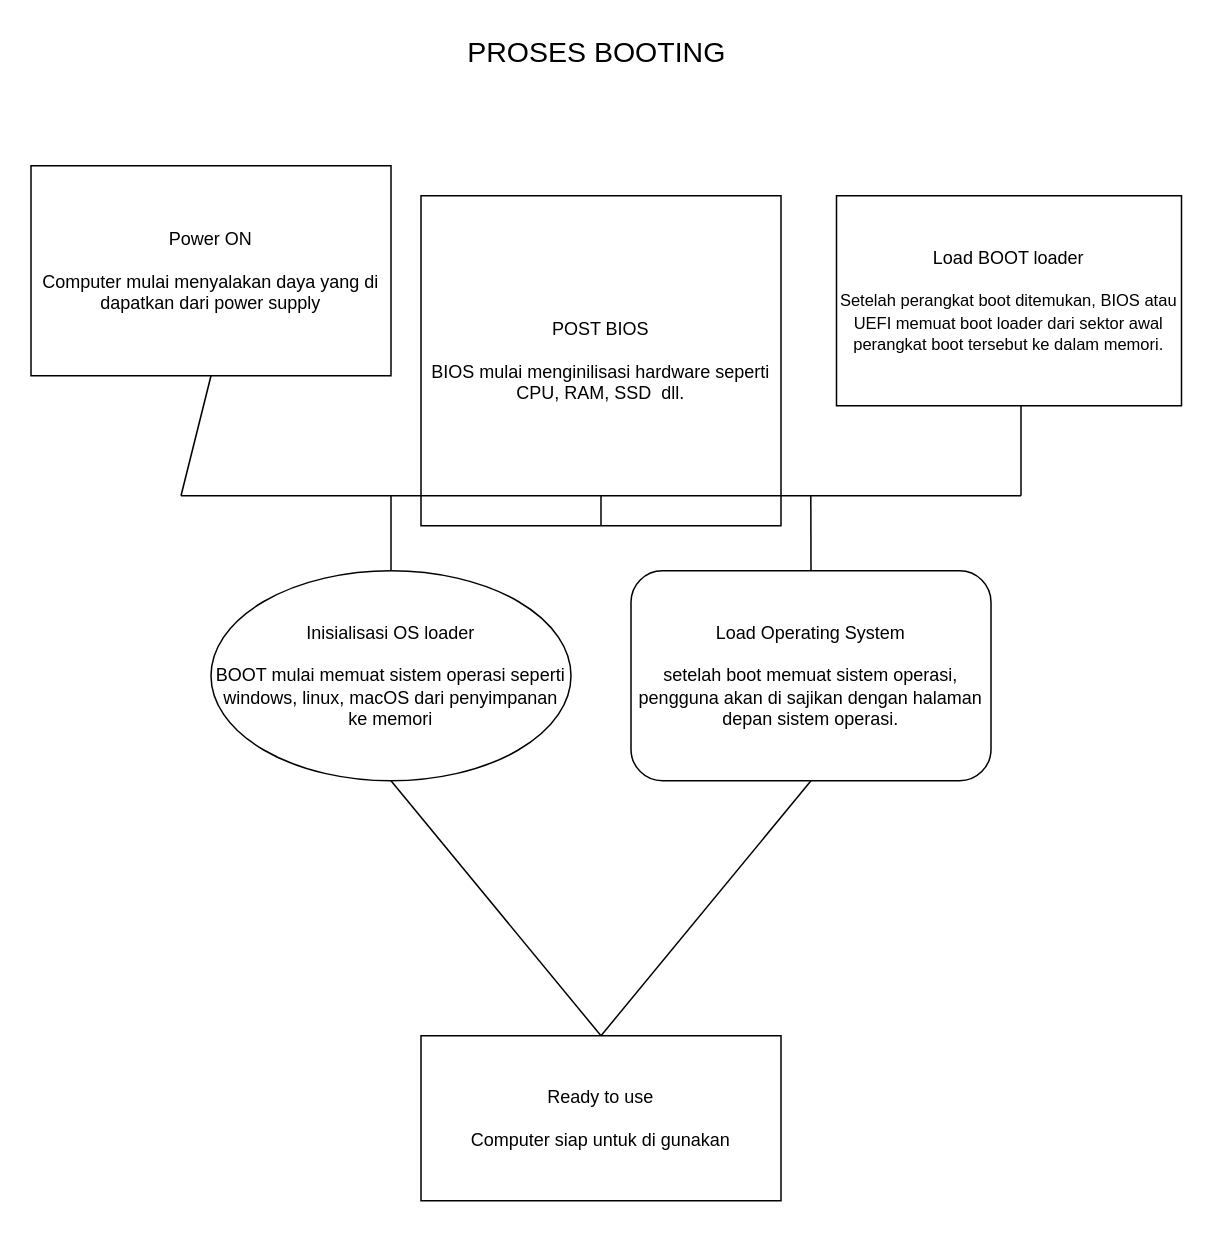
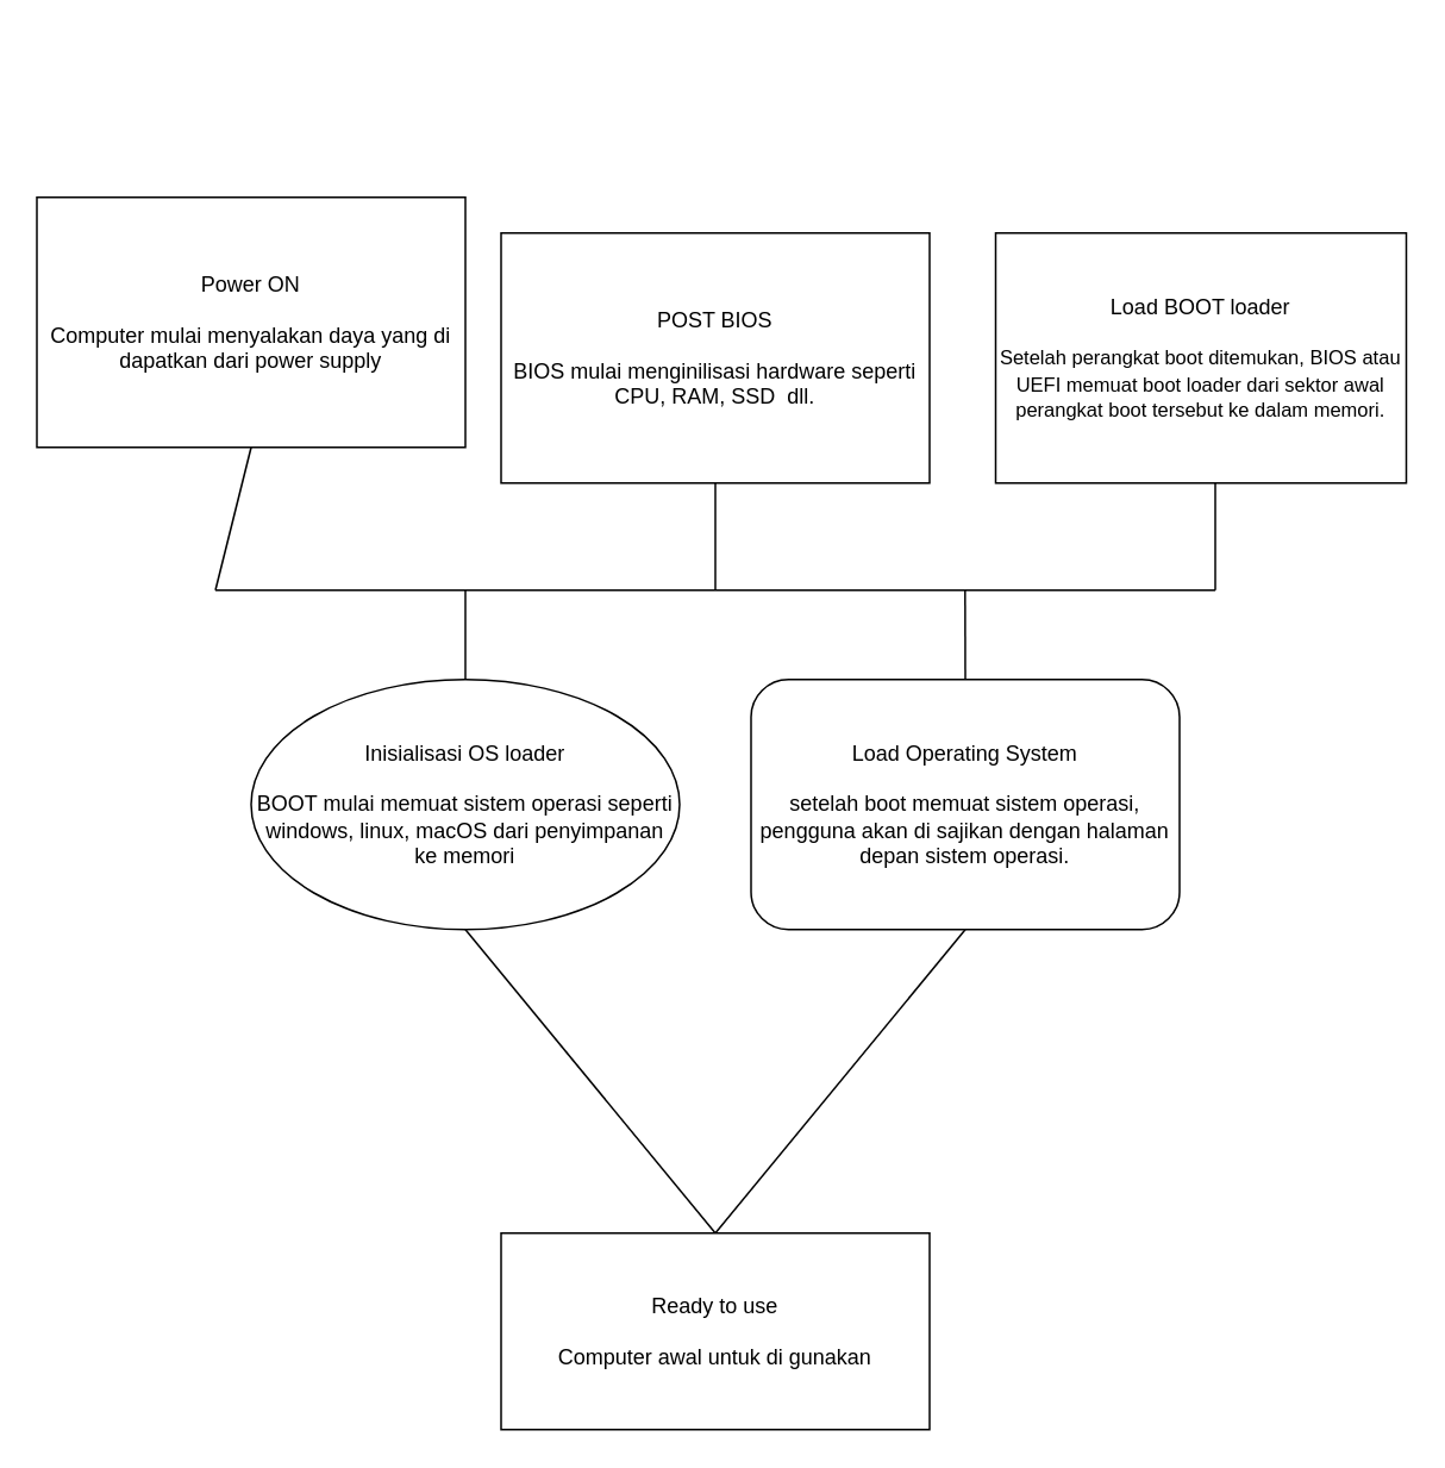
  <mxCell id="0" />
  <mxCell id="1" parent="0" />
  <mxCell id="2" value="Power ON&lt;div&gt;&lt;br&gt;&lt;/div&gt;&lt;div&gt;Computer mulai menyalakan daya yang di dapatkan dari power supply&lt;/div&gt;" style="rounded=0;whiteSpace=wrap;html=1;" vertex="1" parent="1"><mxGeometry x="20" y="110" width="240" height="140" as="geometry" /></mxCell>
- <mxCell id="3" value="POST BIOS&lt;div&gt;&lt;br&gt;&lt;/div&gt;&lt;div&gt;BIOS mulai menginilisasi hardware seperti CPU, RAM, SSD&amp;nbsp; dll.&lt;/div&gt;" style="rounded=0;whiteSpace=wrap;html=1;" vertex="1" parent="1"><mxGeometry x="280" y="130" width="240" height="220" as="geometry" /></mxCell>
+ <mxCell id="3" value="POST BIOS&lt;div&gt;&lt;br&gt;&lt;/div&gt;&lt;div&gt;BIOS mulai menginilisasi hardware seperti CPU, RAM, SSD&amp;nbsp; dll.&lt;/div&gt;" style="rounded=0;whiteSpace=wrap;html=1;" vertex="1" parent="1"><mxGeometry x="280" y="130" width="240" height="140" as="geometry" /></mxCell>
  <mxCell id="4" value="&lt;span style=&quot;font-weight: normal;&quot;&gt;Load BOOT loader&lt;/span&gt;&lt;div&gt;&lt;span style=&quot;font-weight: normal;&quot;&gt;&lt;br&gt;&lt;/span&gt;&lt;/div&gt;&lt;div&gt;&lt;span style=&quot;font-weight: 400; text-align: left; white-space-collapse: preserve;&quot;&gt;&lt;font style=&quot;font-size: 11px;&quot;&gt;Setelah perangkat boot ditemukan, BIOS atau UEFI memuat boot loader dari sektor awal perangkat boot tersebut ke dalam memori.&lt;/font&gt;&lt;/span&gt;&lt;br&gt;&lt;/div&gt;" style="rounded=0;whiteSpace=wrap;html=1;fontStyle=1" vertex="1" parent="1"><mxGeometry x="557" y="130" width="230" height="140" as="geometry" /></mxCell>
  <mxCell id="5" value="Inisialisasi OS loader&lt;div&gt;&lt;br&gt;&lt;/div&gt;&lt;div&gt;BOOT mulai memuat sistem operasi seperti windows, linux, macOS dari penyimpanan ke memori&lt;/div&gt;" style="ellipse;whiteSpace=wrap;html=1;" vertex="1" parent="1"><mxGeometry x="140" y="380" width="240" height="140" as="geometry" /></mxCell>
  <mxCell id="6" value="Load Operating System&lt;div&gt;&lt;br&gt;&lt;/div&gt;&lt;div&gt;setelah boot memuat sistem operasi, pengguna akan di sajikan dengan halaman depan sistem operasi.&lt;/div&gt;" style="whiteSpace=wrap;html=1;rounded=1;" vertex="1" parent="1"><mxGeometry x="420" y="380" width="240" height="140" as="geometry" /></mxCell>
  <mxCell id="7" value="" style="endArrow=none;html=1;rounded=0;entryX=0.5;entryY=1;entryDx=0;entryDy=0;" edge="1" parent="1" target="2"><mxGeometry width="50" height="50" relative="1" as="geometry"><mxPoint x="120" y="330" as="sourcePoint" /><mxPoint x="150" y="290" as="targetPoint" /></mxGeometry></mxCell>
  <mxCell id="8" value="" style="endArrow=none;html=1;rounded=0;entryX=0.5;entryY=1;entryDx=0;entryDy=0;" edge="1" parent="1" target="3"><mxGeometry width="50" height="50" relative="1" as="geometry"><mxPoint x="400" y="330" as="sourcePoint" /><mxPoint x="440" y="270" as="targetPoint" /></mxGeometry></mxCell>
  <mxCell id="9" value="" style="endArrow=none;html=1;rounded=0;entryX=0.5;entryY=1;entryDx=0;entryDy=0;" edge="1" parent="1"><mxGeometry width="50" height="50" relative="1" as="geometry"><mxPoint x="680" y="330" as="sourcePoint" /><mxPoint x="680" y="270" as="targetPoint" /></mxGeometry></mxCell>
  <mxCell id="10" value="" style="endArrow=none;html=1;rounded=0;" edge="1" parent="1"><mxGeometry width="50" height="50" relative="1" as="geometry"><mxPoint x="120" y="330" as="sourcePoint" /><mxPoint x="680" y="330" as="targetPoint" /></mxGeometry></mxCell>
  <mxCell id="11" value="" style="endArrow=none;html=1;rounded=0;exitX=0.5;exitY=0;exitDx=0;exitDy=0;" edge="1" parent="1" source="5"><mxGeometry width="50" height="50" relative="1" as="geometry"><mxPoint x="280" y="370" as="sourcePoint" /><mxPoint x="260" y="330" as="targetPoint" /></mxGeometry></mxCell>
  <mxCell id="12" value="" style="endArrow=none;html=1;rounded=0;exitX=0.5;exitY=0;exitDx=0;exitDy=0;" edge="1" parent="1" source="6"><mxGeometry width="50" height="50" relative="1" as="geometry"><mxPoint x="539.88" y="380" as="sourcePoint" /><mxPoint x="539.88" y="330" as="targetPoint" /></mxGeometry></mxCell>
  <mxCell id="13" value="" style="endArrow=none;html=1;rounded=0;entryX=0.5;entryY=1;entryDx=0;entryDy=0;" edge="1" parent="1" target="5"><mxGeometry width="50" height="50" relative="1" as="geometry"><mxPoint x="400" y="690" as="sourcePoint" /><mxPoint x="350" y="590" as="targetPoint" /></mxGeometry></mxCell>
  <mxCell id="14" value="" style="endArrow=none;html=1;rounded=0;entryX=0.5;entryY=1;entryDx=0;entryDy=0;" edge="1" parent="1" target="6"><mxGeometry width="50" height="50" relative="1" as="geometry"><mxPoint x="400" y="690" as="sourcePoint" /><mxPoint x="550" y="580" as="targetPoint" /></mxGeometry></mxCell>
- <mxCell id="15" value="Ready to use&lt;div&gt;&lt;br&gt;&lt;/div&gt;&lt;div&gt;Computer siap untuk di gunakan&lt;/div&gt;" style="rounded=0;whiteSpace=wrap;html=1;" vertex="1" parent="1"><mxGeometry x="280" y="690" width="240" height="110" as="geometry" /></mxCell>
- <mxCell id="16" value="PROSES BOOTING&amp;nbsp;" style="text;strokeColor=none;align=center;fillColor=none;html=1;verticalAlign=middle;whiteSpace=wrap;rounded=0;fontSize=19;fontStyle=0" vertex="1" parent="1"><mxGeometry x="280" y="20" width="240" height="30" as="geometry" /></mxCell>
+ <mxCell id="15" value="Ready to use&lt;div&gt;&lt;br&gt;&lt;/div&gt;&lt;div&gt;Computer awal untuk di gunakan&lt;/div&gt;" style="rounded=0;whiteSpace=wrap;html=1;" vertex="1" parent="1"><mxGeometry x="280" y="690" width="240" height="110" as="geometry" /></mxCell>
